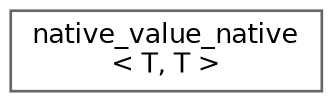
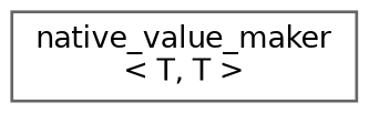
  digraph {
    rankdir=LR
-   n1 [color=grey40 fillcolor=white fontname=Helvetica fontsize=10 height=0.2 label="native_value_native\l\< T, T \>" shape=box style=filled width=0.4]
+   n1 [color=grey40 fillcolor=white fontname=Helvetica fontsize=10 height=0.2 label="native_value_maker\l\< T, T \>" shape=box style=filled width=0.4]
  }
